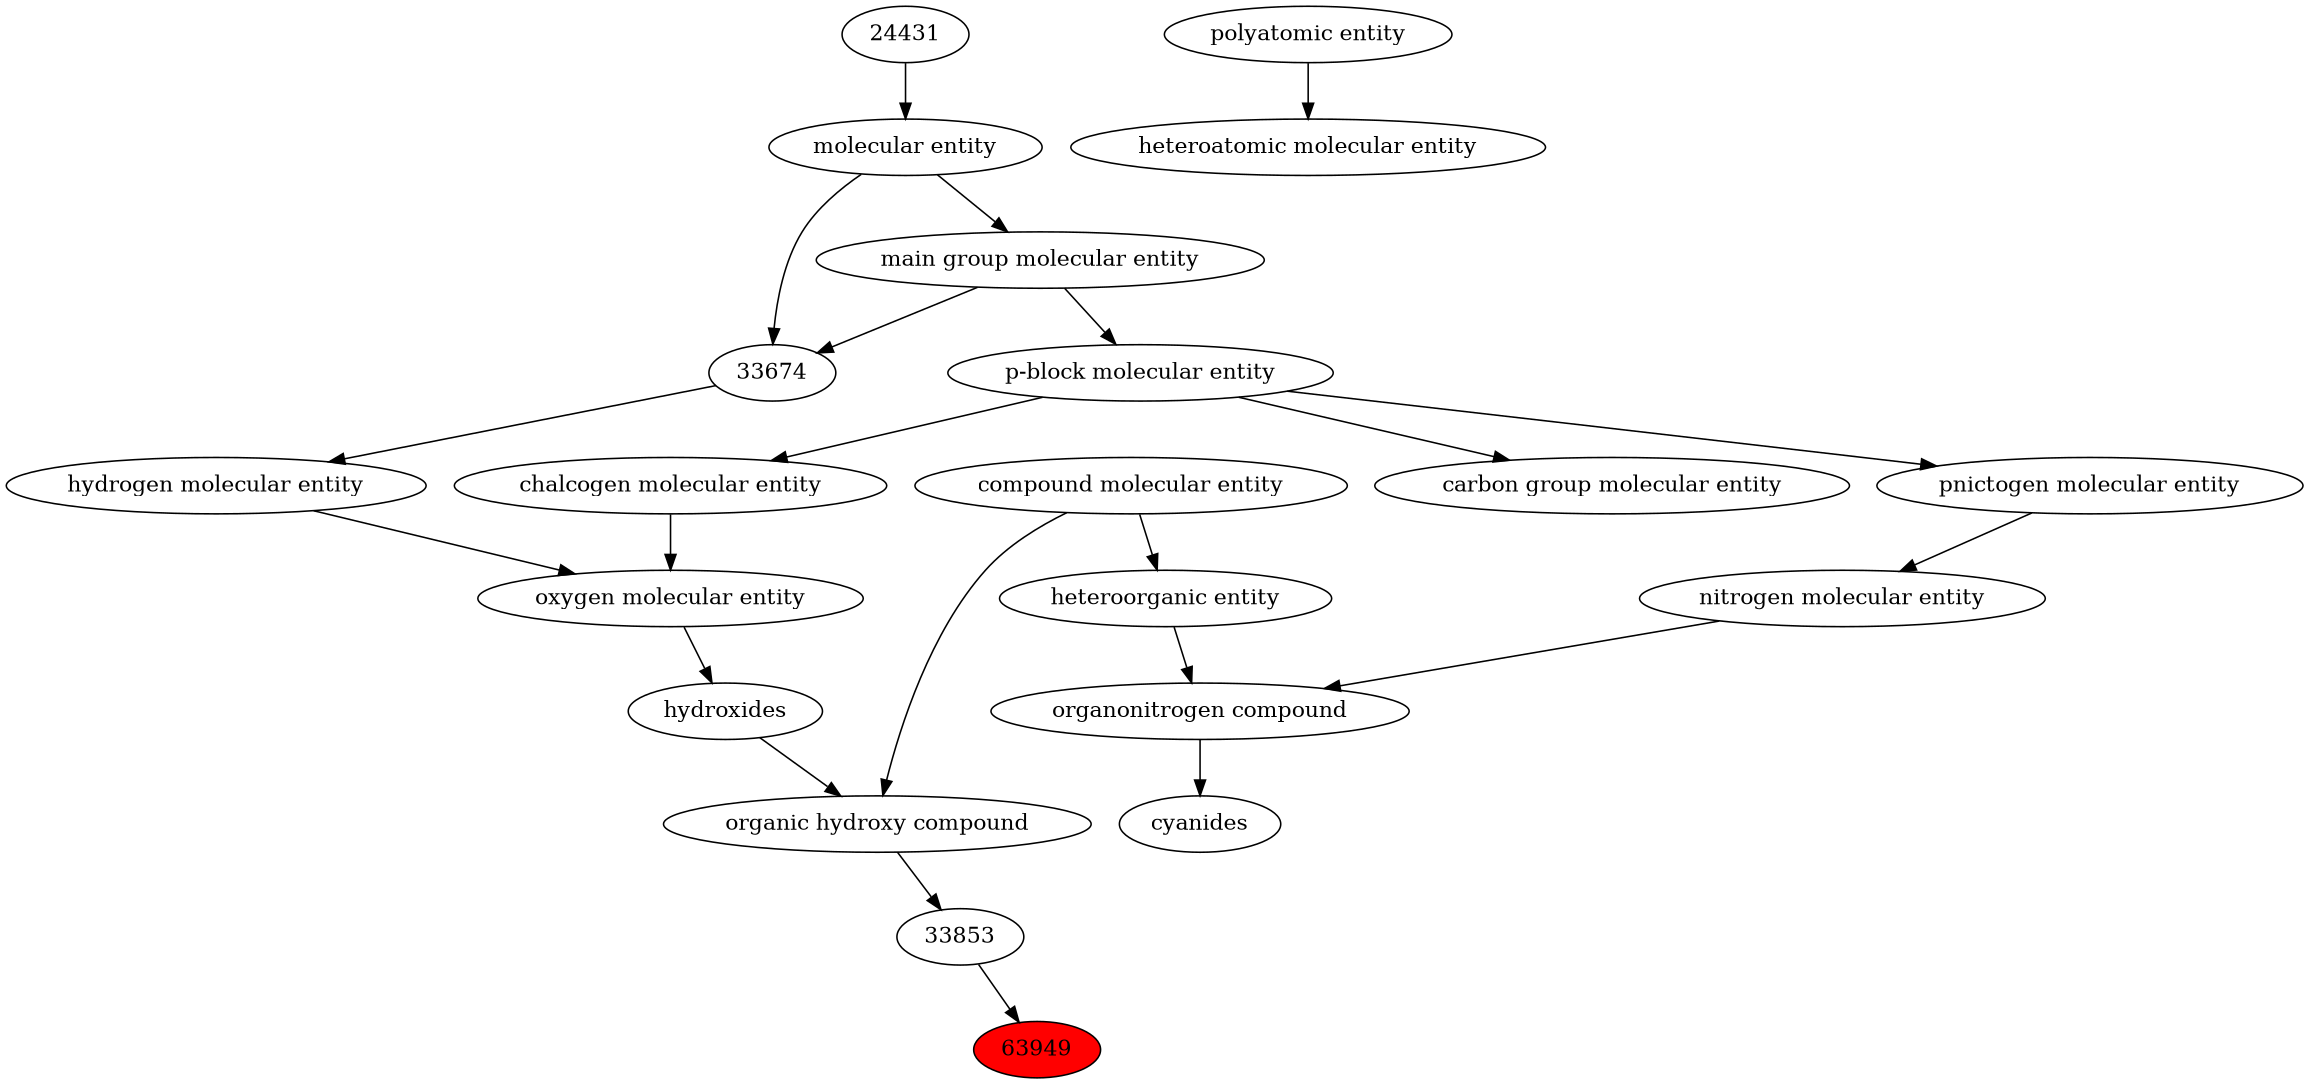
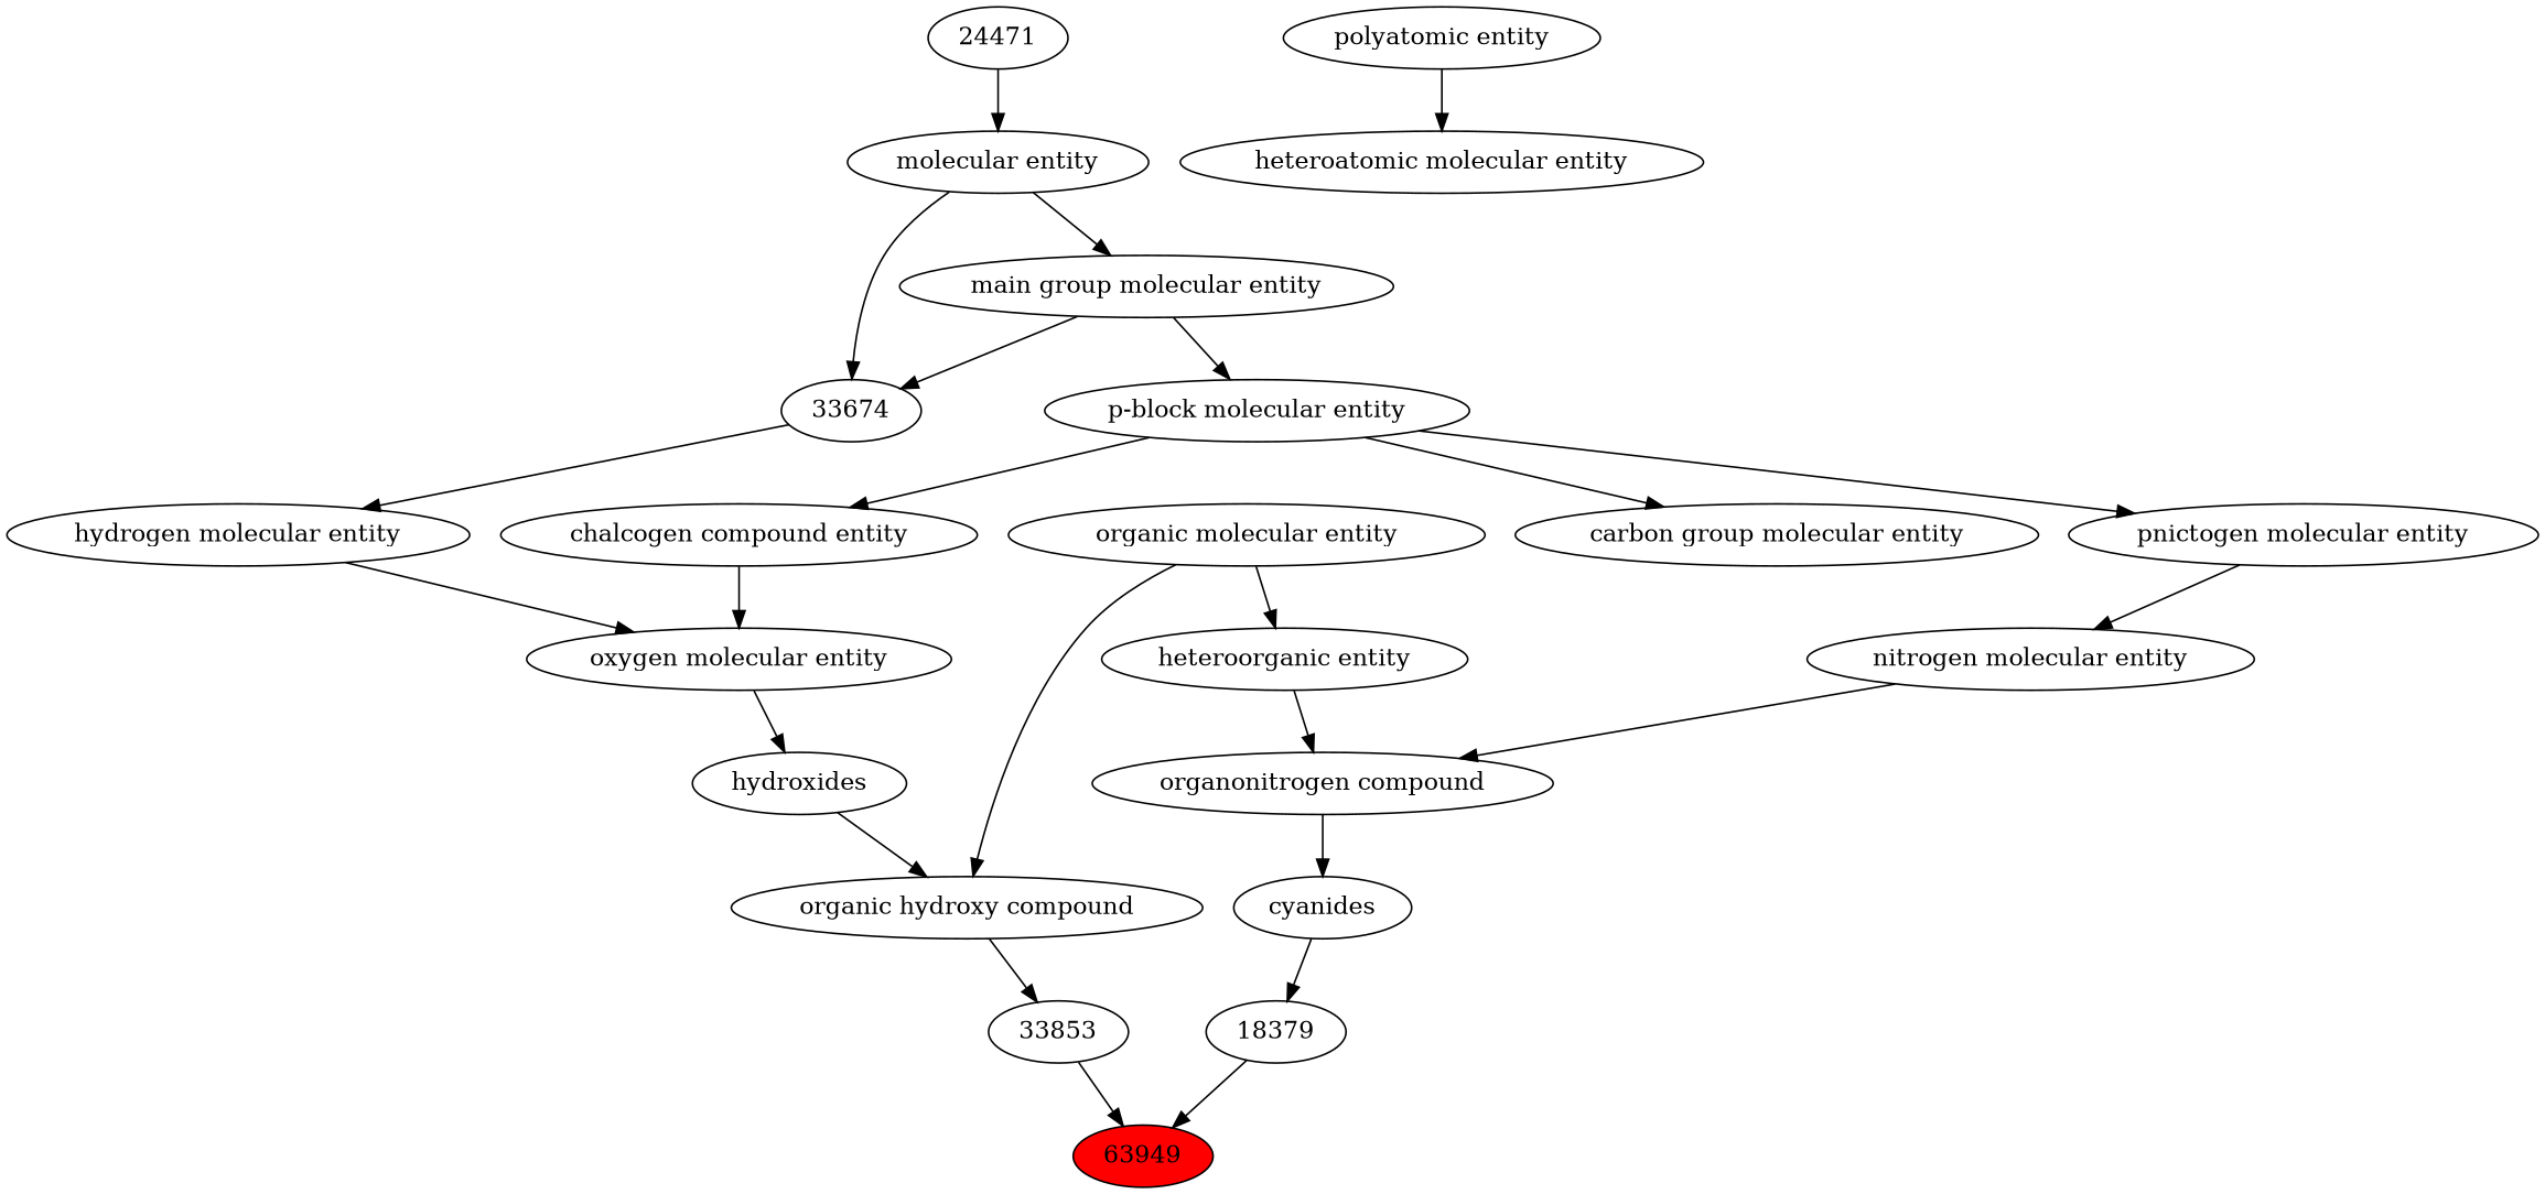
  digraph {
    n1 [fillcolor=red label=63949 style=filled]
    n2 [label=33853]
+   n3 [label=18379]
    n4 [label="organic hydroxy compound"]
    n5 [label=cyanides]
    n6 [label=hydroxides]
-   n7 [label="compound molecular entity"]
+   n7 [label="organic molecular entity"]
    n8 [label="heteroorganic entity"]
    n9 [label="organonitrogen compound"]
    n10 [label="oxygen molecular entity"]
    n11 [label="hydrogen molecular entity"]
    n12 [label="heteroatomic molecular entity"]
    n13 [label="carbon group molecular entity"]
    n14 [label="nitrogen molecular entity"]
-   n15 [label="chalcogen molecular entity"]
+   n15 [label="chalcogen compound entity"]
    n16 [label=33674]
    n17 [label="polyatomic entity"]
    n18 [label="p-block molecular entity"]
    n19 [label="pnictogen molecular entity"]
    n20 [label="main group molecular entity"]
    n21 [label="molecular entity"]
-   n22 [label=24431]
+   n22 [label=24471]
    n2 -> n1
+   n3 -> n1
    n4 -> n2
+   n5 -> n3
    n6 -> n4
    n7 -> n4
    n7 -> n8
    n8 -> n9
    n9 -> n5
    n10 -> n6
    n11 -> n10
    n14 -> n9
    n15 -> n10
    n16 -> n11
    n17 -> n12
    n18 -> n13
    n18 -> n15
    n18 -> n19
    n19 -> n14
    n20 -> n16
    n20 -> n18
    n21 -> n16
    n21 -> n20
    n22 -> n21
  }
